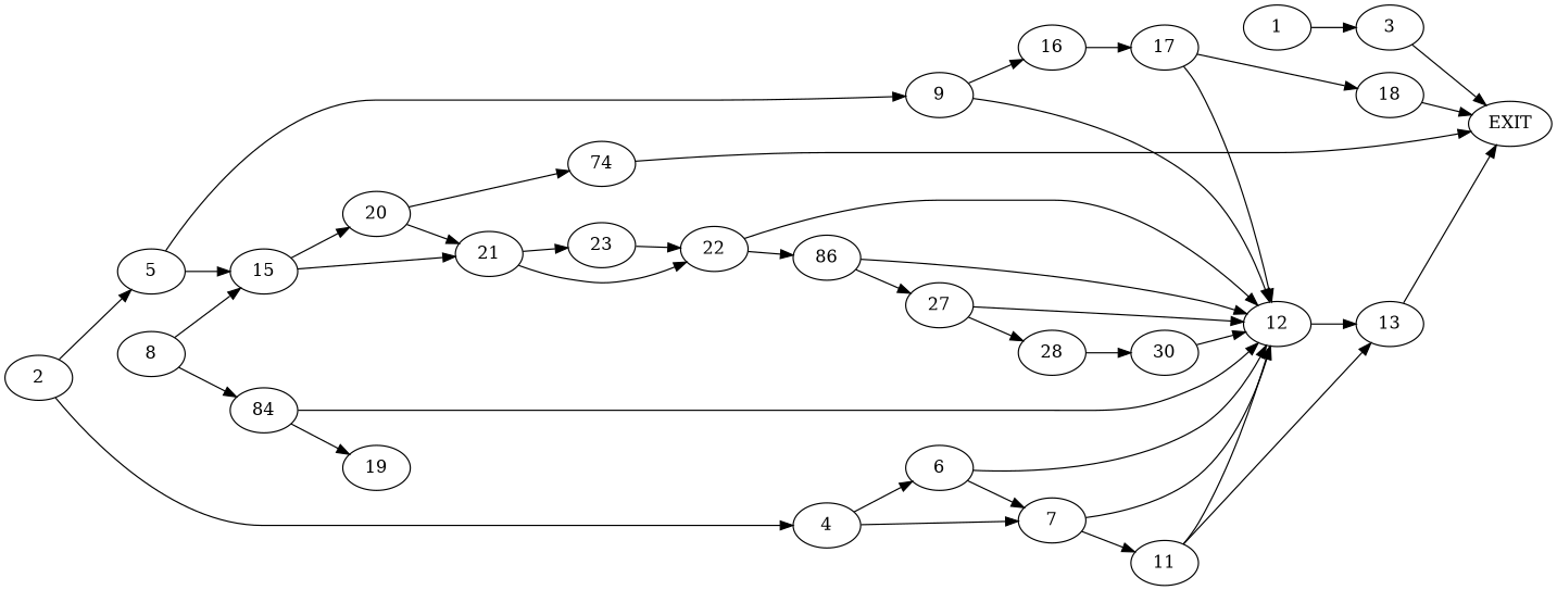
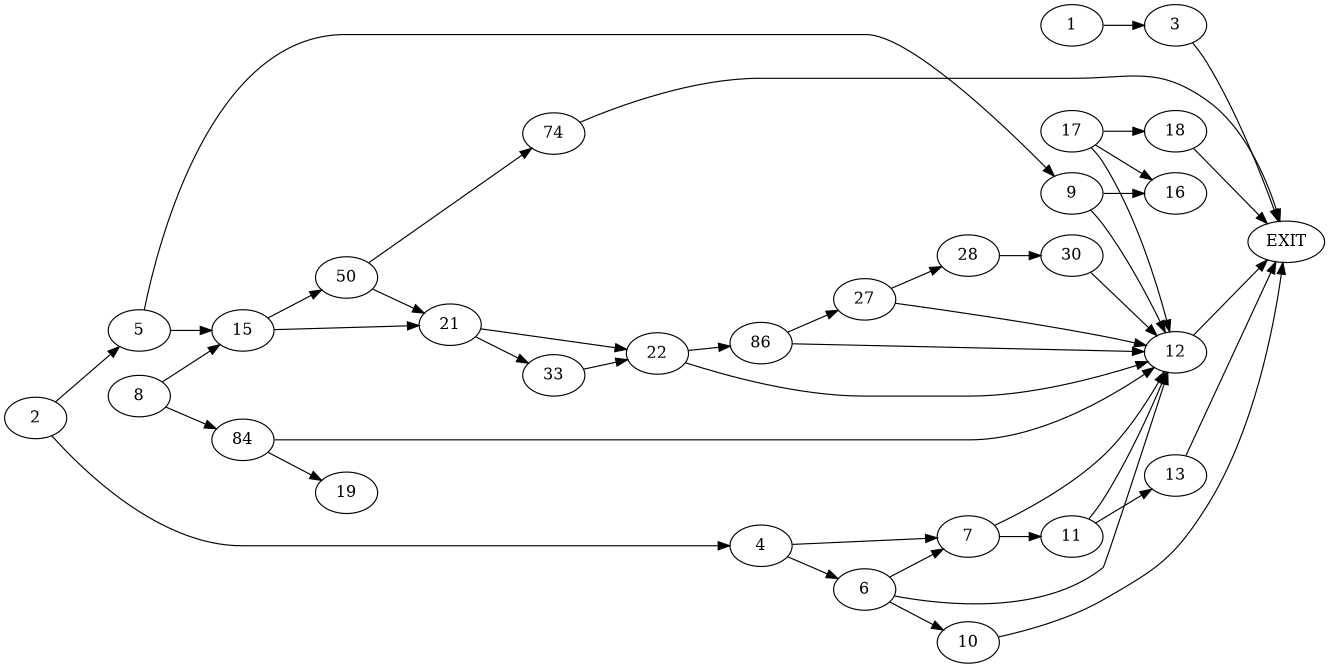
  digraph {
    rankdir=LR
    1
    3
    n3 [label=EXIT]
    2
    4
    5
    6
    7
    9
    15
+   10
    12
    11
    n14 [label=84]
    8
    16
    13
    19
-   20
+   20 [label=50]
    21
    17
    n22 [label=74]
    22
-   23
+   23 [label=33]
    18
    n26 [label=86]
    27
    28
    30
    1 -> 3
    3 -> n3
    2 -> 4
    2 -> 5
    4 -> 6
    4 -> 7
    5 -> 9
    5 -> 15
    6 -> 7
+   6 -> 10
    6 -> 12
    7 -> 12
    7 -> 11
    9 -> 12
    9 -> 16
    15 -> 20
    15 -> 21
-   12 -> 13
+   10 -> n3
+   12 -> n3
    11 -> 12
    11 -> 13
    n14 -> 12
    n14 -> 19
    8 -> 15
    8 -> n14
-   16 -> 17
+   17 -> 16
    13 -> n3
    20 -> 21
    20 -> n22
    21 -> 22
    21 -> 23
    17 -> 12
    17 -> 18
    n22 -> n3
    22 -> 12
    22 -> n26
    23 -> 22
    18 -> n3
    n26 -> 12
    n26 -> 27
    27 -> 12
    27 -> 28
    28 -> 30
    30 -> 12
  }
